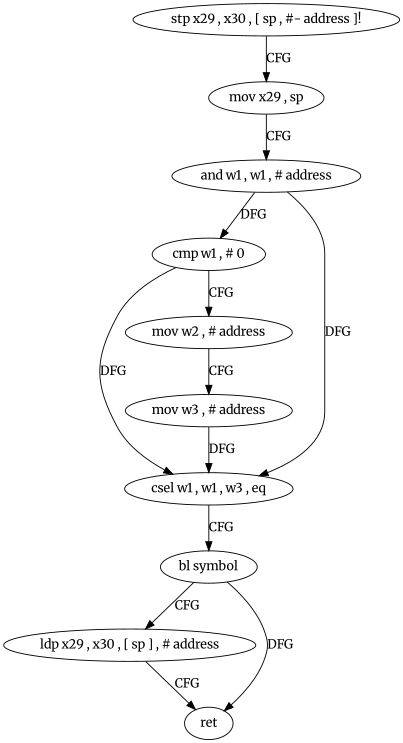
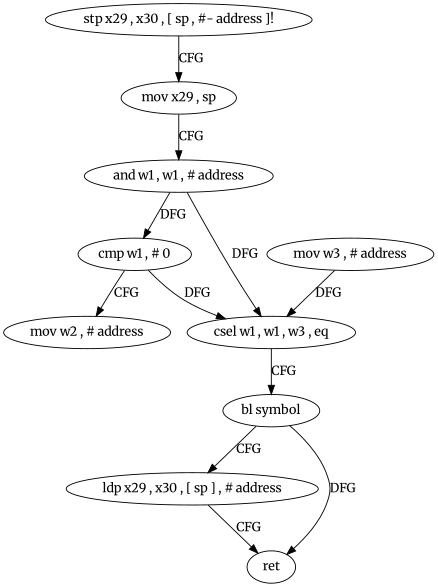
  digraph {
    fontname=Merriweather
    node [fontname=Merriweather]
    edge [fontname=Merriweather]
    n1 [label="stp x29 , x30 , [ sp , #- address ]!"]
    n2 [label="mov x29 , sp"]
    n3 [label="and w1 , w1 , # address"]
    n4 [label="cmp w1 , # 0"]
    n5 [label="csel w1 , w1 , w3 , eq"]
    n6 [label="mov w2 , # address"]
    n7 [label="bl symbol"]
    n8 [label="mov w3 , # address"]
    n9 [label="ldp x29 , x30 , [ sp ] , # address"]
    n10 [label=ret]
    n1 -> n2 [label=CFG]
    n2 -> n3 [label=CFG]
    n3 -> n4 [label=DFG]
    n3 -> n5 [label=DFG]
    n4 -> n5 [label=DFG]
    n4 -> n6 [label=CFG]
    n5 -> n7 [label=CFG]
-   n6 -> n8 [label=CFG]
    n7 -> n9 [label=CFG]
    n7 -> n10 [label=DFG]
    n8 -> n5 [label=DFG]
    n9 -> n10 [label=CFG]
  }
